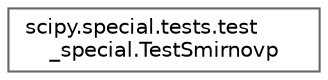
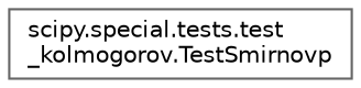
  digraph {
    rankdir=TB
-   n1 [color=grey40 fillcolor=white fontname=Helvetica fontsize=10 height=0.2 label="scipy.special.tests.test\l_special.TestSmirnovp" shape=box style=filled width=0.4]
+   n1 [color=grey40 fillcolor=white fontname=Helvetica fontsize=10 height=0.2 label="scipy.special.tests.test\l_kolmogorov.TestSmirnovp" shape=box style=filled width=0.4]
  }
